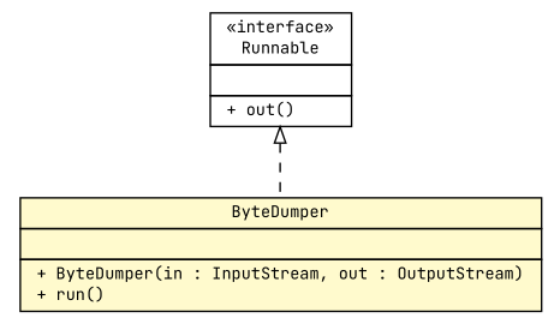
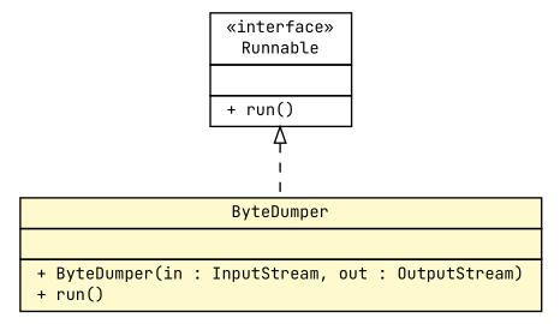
  digraph {
    nodesep=0.25
    ranksep=0.5
    fontname="JetBrains Mono"
    node [fontcolor=black fontname="JetBrains Mono" fontsize=10.0 shape=plaintext]
    n1 [label=<<table title="sorcer.util.ByteDumper" border="0" cellborder="1" cellspacing="0" cellpadding="2" port="p" bgcolor="lemonChiffon" href="./ByteDumper.html"> 		<tr><td><table border="0" cellspacing="0" cellpadding="1"> <tr><td align="center" balign="center"> ByteDumper </td></tr> 		</table></td></tr> 		<tr><td><table border="0" cellspacing="0" cellpadding="1"> <tr><td align="left" balign="left">  </td></tr> 		</table></td></tr> 		<tr><td><table border="0" cellspacing="0" cellpadding="1"> <tr><td align="left" balign="left"> + ByteDumper(in : InputStream, out : OutputStream) </td></tr> <tr><td align="left" balign="left"> + run() </td></tr> 		</table></td></tr> 		</table>>]
-   n2 [label=<<table title="java.lang.Runnable" border="0" cellborder="1" cellspacing="0" cellpadding="2" port="p" href="http://docs.oracle.com/javase/7/docs/api/java/lang/Runnable.html"> 		<tr><td><table border="0" cellspacing="0" cellpadding="1"> <tr><td align="center" balign="center"> &#171;interface&#187; </td></tr> <tr><td align="center" balign="center"> Runnable </td></tr> 		</table></td></tr> 		<tr><td><table border="0" cellspacing="0" cellpadding="1"> <tr><td align="left" balign="left">  </td></tr> 		</table></td></tr> 		<tr><td><table border="0" cellspacing="0" cellpadding="1"> <tr><td align="left" balign="left"> + out() </td></tr> 		</table></td></tr> 		</table>>]
+   n2 [label=<<table title="java.lang.Runnable" border="0" cellborder="1" cellspacing="0" cellpadding="2" port="p" href="http://docs.oracle.com/javase/7/docs/api/java/lang/Runnable.html"> 		<tr><td><table border="0" cellspacing="0" cellpadding="1"> <tr><td align="center" balign="center"> &#171;interface&#187; </td></tr> <tr><td align="center" balign="center"> Runnable </td></tr> 		</table></td></tr> 		<tr><td><table border="0" cellspacing="0" cellpadding="1"> <tr><td align="left" balign="left">  </td></tr> 		</table></td></tr> 		<tr><td><table border="0" cellspacing="0" cellpadding="1"> <tr><td align="left" balign="left"> + run() </td></tr> 		</table></td></tr> 		</table>>]
    n2 -> n1 [arrowtail=empty dir=back fontname="JetBrains Mono" fontsize=10 headport=p labelfontname=Helvetica labelfontsize=10 style=dashed tailport=p]
  }
